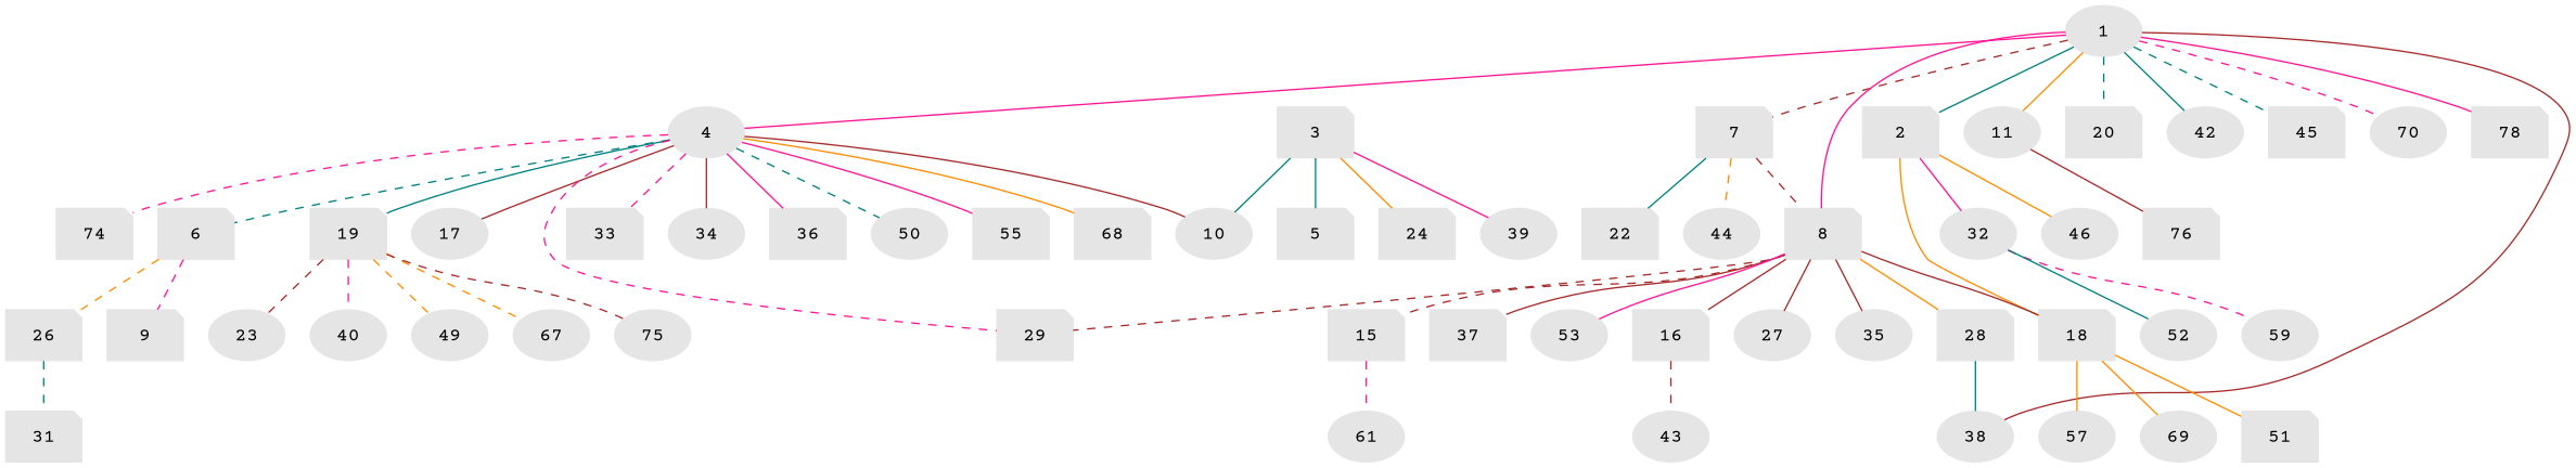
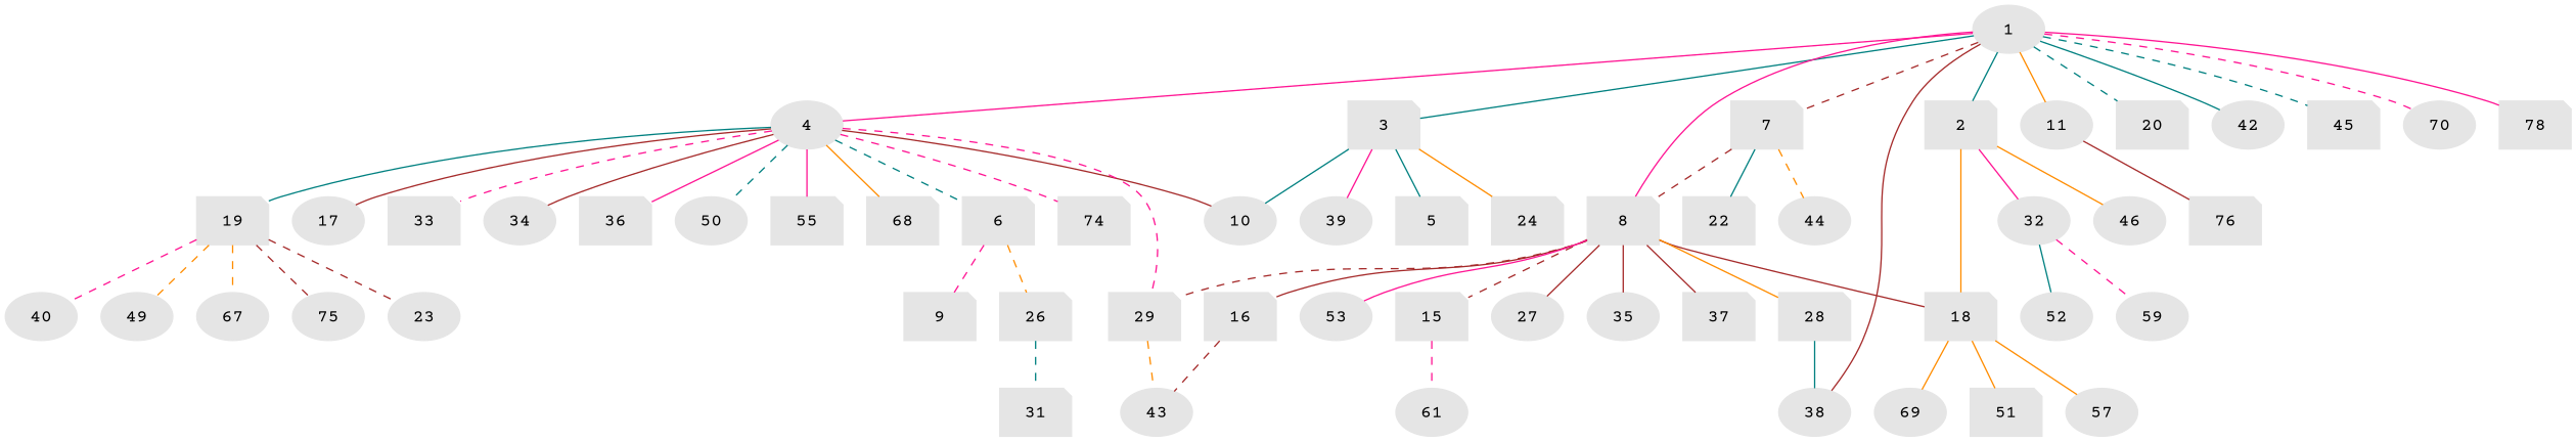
  graph {
    fontname="Courier Prime"
    node [color=gray90 fontname="Courier Prime" shape=ellipse style=filled]
    edge [color=brown fontname="Courier Prime" style=solid]
    1 [super="+25"]
    2 [shape=note super="+13"]
    3 [shape=note super="+71"]
    4 [super="+14"]
    7 [shape=note super="+21"]
    8 [shape=note super="+12"]
    11 [super="+48"]
    20 [shape=note]
    38
    42
    45 [shape=note]
    70 [super="+72"]
    78 [shape=note]
    18 [shape=note super="+56"]
    32 [super="+58"]
    46 [super="+73"]
    5 [shape=note]
    10 [super="+66"]
    24 [shape=note]
    39
    6 [shape=note super="+64"]
    17
    19 [shape=note super="+60"]
    29 [shape=note super="+41"]
    33 [shape=note]
    34
    36 [shape=note]
    50
    55 [shape=note]
    68 [shape=note]
    74 [shape=note]
    22 [shape=note]
    44
    15 [shape=note super="+65"]
    16 [shape=note]
    27
    28 [shape=note super="+54"]
    35 [super="+47"]
    37 [shape=note super="+52"]
    53
    76 [shape=note]
    51 [shape=note]
    57
    69
    59
    n46 [label=52]
    9 [shape=note super="+30"]
    26 [shape=note super="+79"]
    23 [super="+77"]
    40
    49 [super="+63"]
    67
    75
    43
    31 [shape=note]
    61
    1 -- 2 [color=teal]
+   1 -- 3 [color=teal]
    1 -- 4 [color=deeppink]
    1 -- 7 [style=dashed]
    1 -- 8 [color=deeppink]
    1 -- 11 [color=darkorange]
    1 -- 20 [color=teal style=dashed]
    1 -- 38
    1 -- 42 [color=teal]
    1 -- 45 [color=teal style=dashed]
    1 -- 70 [color=deeppink style=dashed]
    1 -- 78 [color=deeppink]
    2 -- 18 [color=darkorange]
    2 -- 32 [color=deeppink]
    2 -- 46 [color=darkorange]
    3 -- 5 [color=teal]
    3 -- 10 [color=teal weight=2]
    3 -- 24 [color=darkorange]
    3 -- 39 [color=deeppink]
    4 -- 10
    4 -- 6 [color=teal style=dashed]
    4 -- 17
    4 -- 19 [color=teal]
    4 -- 29 [color=deeppink style=dashed]
    4 -- 33 [color=deeppink style=dashed]
    4 -- 34
    4 -- 36 [color=deeppink]
    4 -- 50 [color=teal style=dashed]
    4 -- 55 [color=deeppink]
    4 -- 68 [color=darkorange]
    4 -- 74 [color=deeppink style=dashed]
    7 -- 8 [style=dashed]
    7 -- 22 [color=teal]
    7 -- 44 [color=darkorange style=dashed]
    8 -- 18
    8 -- 29 [style=dashed]
    8 -- 15 [style=dashed]
    8 -- 16
    8 -- 27
    8 -- 28 [color=darkorange]
    8 -- 35
    8 -- 37
    8 -- 53 [color=deeppink]
    11 -- 76
    18 -- 51 [color=darkorange]
    18 -- 57 [color=darkorange]
    18 -- 69 [color=darkorange]
    32 -- 59 [color=deeppink style=dashed]
    32 -- n46 [color=teal]
    6 -- 9 [color=deeppink style=dashed]
    6 -- 26 [color=darkorange style=dashed]
    19 -- 23 [style=dashed]
    19 -- 40 [color=deeppink style=dashed]
    19 -- 49 [color=darkorange style=dashed]
    19 -- 67 [color=darkorange style=dashed]
    19 -- 75 [style=dashed]
+   29 -- 43 [color=darkorange style=dashed]
    15 -- 61 [color=deeppink style=dashed]
    16 -- 43 [style=dashed]
    28 -- 38 [color=teal]
    26 -- 31 [color=teal style=dashed]
  }
